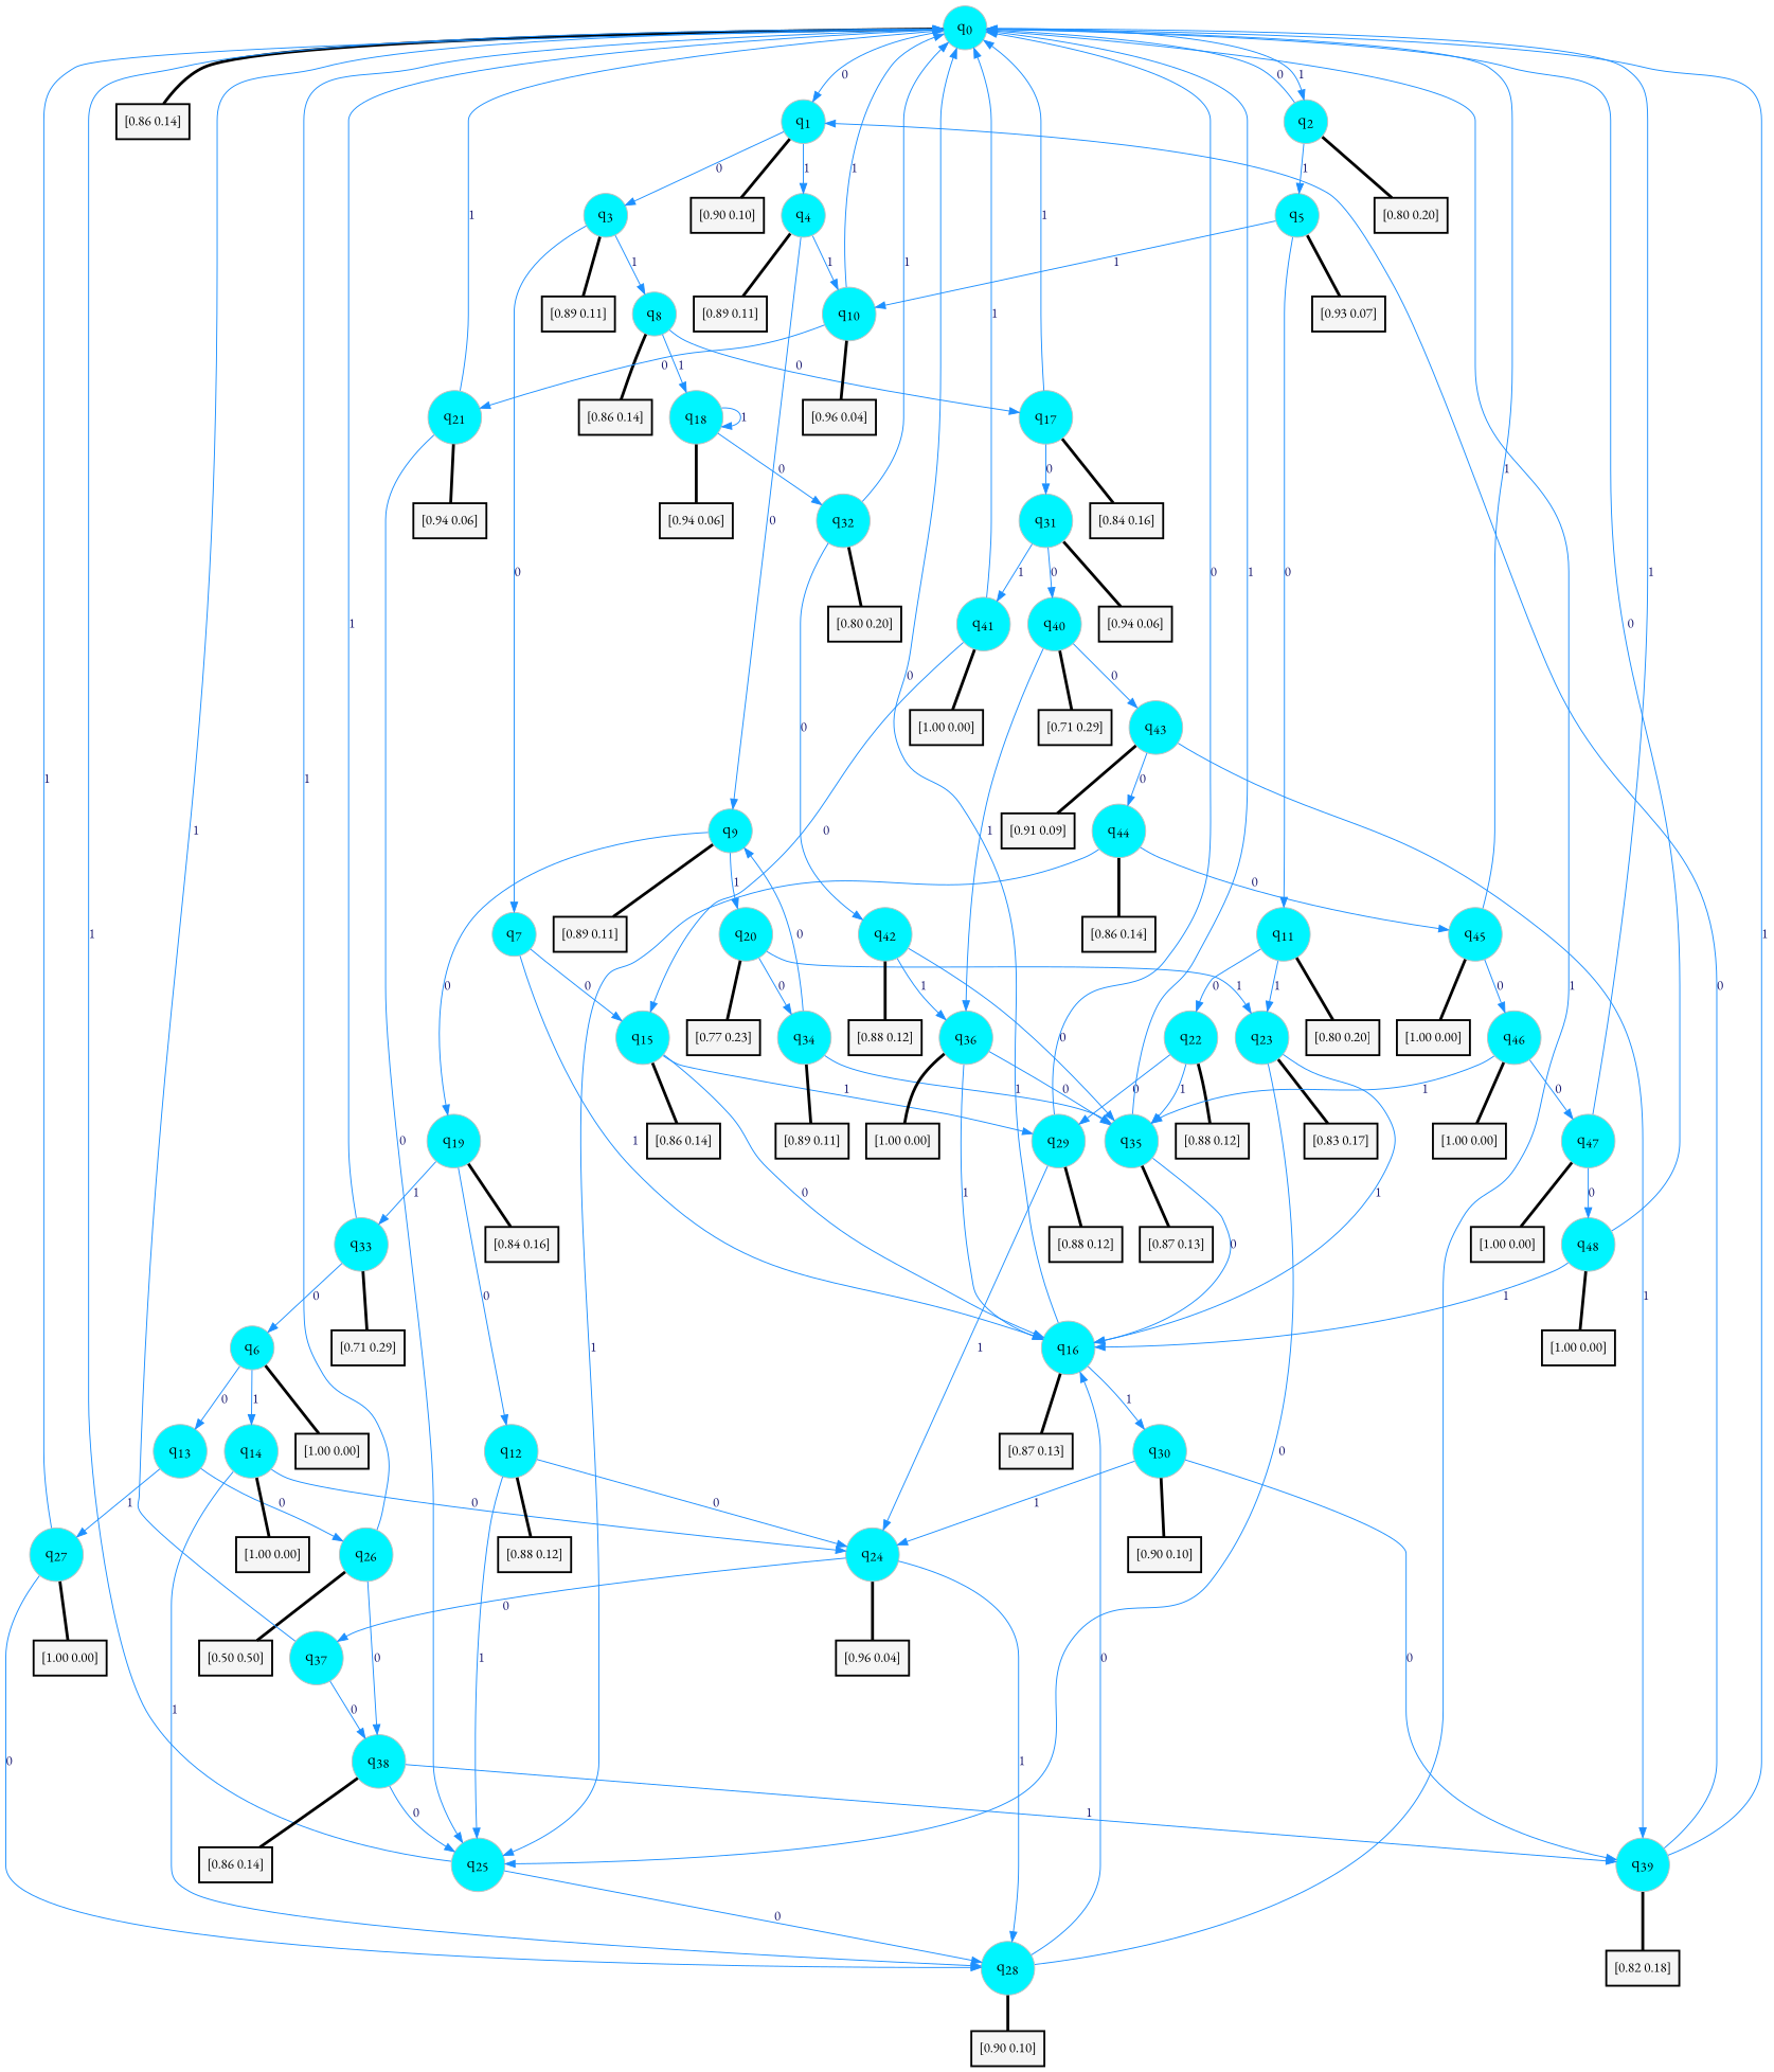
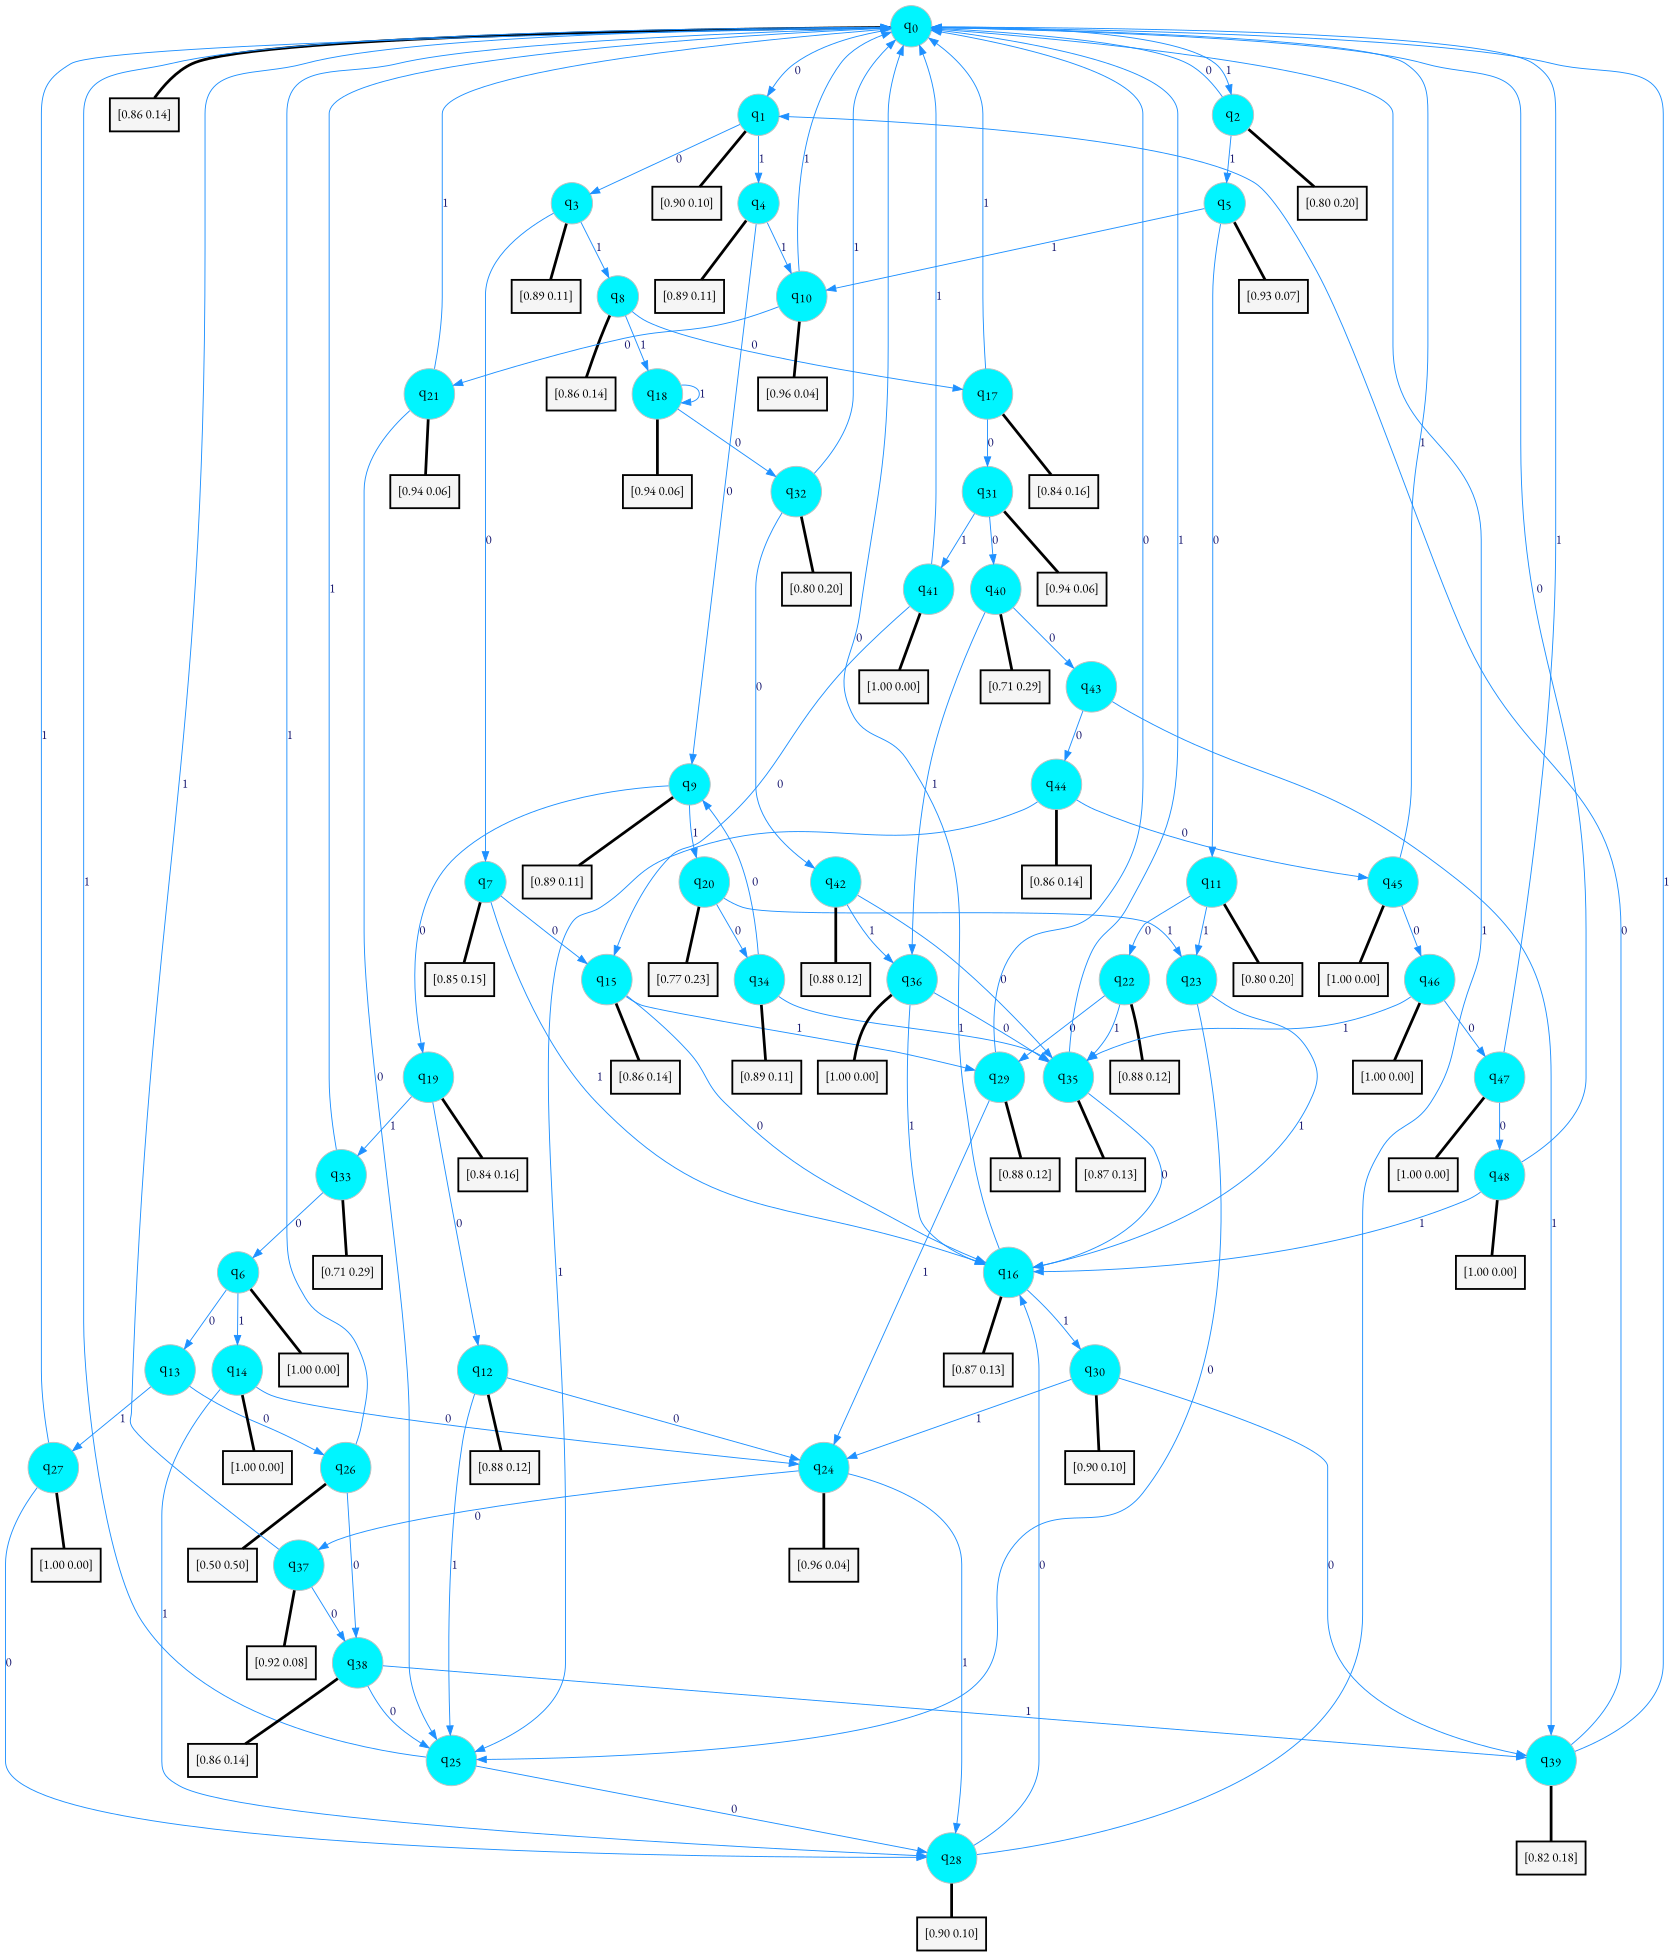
  digraph {
    fontname="EB Garamond"
    rankdir=TD
    node [color=gray fillcolor=turquoise1 fontcolor=black fontname="EB Garamond" fontsize=16 fontweight=bold shape=circle style=filled]
    edge [arrowsize=1 color=dodgerblue1 fontcolor=midnightblue fontname="EB Garamond" fontweight=bold penwidth=1 style=solid weight=20]
    n1 [label=<q<SUB>0</SUB>>]
    n2 [label=<q<SUB>1</SUB>>]
    n3 [label=<q<SUB>2</SUB>>]
    n4 [color=black fillcolor=whitesmoke fontsize=14 label="[0.86 0.14]" penwidth=2 shape=box]
    n5 [label=<q<SUB>3</SUB>>]
    n6 [label=<q<SUB>4</SUB>>]
    n7 [color=black fillcolor=whitesmoke fontsize=14 label="[0.90 0.10]" penwidth=2 shape=box]
    n8 [label=<q<SUB>5</SUB>>]
    n9 [color=black fillcolor=whitesmoke fontsize=14 label="[0.80 0.20]" penwidth=2 shape=box]
    n10 [label=<q<SUB>7</SUB>>]
    n11 [label=<q<SUB>8</SUB>>]
    n12 [color=black fillcolor=whitesmoke fontsize=14 label="[0.89 0.11]" penwidth=2 shape=box]
    n13 [label=<q<SUB>9</SUB>>]
    n14 [label=<q<SUB>10</SUB>>]
    n15 [color=black fillcolor=whitesmoke fontsize=14 label="[0.89 0.11]" penwidth=2 shape=box]
    n16 [label=<q<SUB>11</SUB>>]
    n17 [color=black fillcolor=whitesmoke fontsize=14 label="[0.93 0.07]" penwidth=2 shape=box]
    n18 [label=<q<SUB>15</SUB>>]
    n19 [label=<q<SUB>16</SUB>>]
+   n20 [color=black fillcolor=whitesmoke fontsize=14 label="[0.85 0.15]" penwidth=2 shape=box]
    n21 [label=<q<SUB>17</SUB>>]
    n22 [label=<q<SUB>18</SUB>>]
    n23 [color=black fillcolor=whitesmoke fontsize=14 label="[0.86 0.14]" penwidth=2 shape=box]
    n24 [label=<q<SUB>19</SUB>>]
    n25 [label=<q<SUB>20</SUB>>]
    n26 [color=black fillcolor=whitesmoke fontsize=14 label="[0.89 0.11]" penwidth=2 shape=box]
    n27 [label=<q<SUB>21</SUB>>]
    n28 [color=black fillcolor=whitesmoke fontsize=14 label="[0.96 0.04]" penwidth=2 shape=box]
    n29 [label=<q<SUB>22</SUB>>]
    n30 [label=<q<SUB>23</SUB>>]
    n31 [color=black fillcolor=whitesmoke fontsize=14 label="[0.80 0.20]" penwidth=2 shape=box]
    n32 [label=<q<SUB>6</SUB>>]
    n33 [label=<q<SUB>13</SUB>>]
    n34 [label=<q<SUB>14</SUB>>]
    n35 [color=black fillcolor=whitesmoke fontsize=14 label="[1.00 0.00]" penwidth=2 shape=box]
    n36 [label=<q<SUB>26</SUB>>]
    n37 [label=<q<SUB>27</SUB>>]
    n38 [label=<q<SUB>24</SUB>>]
    n39 [label=<q<SUB>28</SUB>>]
    n40 [color=black fillcolor=whitesmoke fontsize=14 label="[1.00 0.00]" penwidth=2 shape=box]
    n41 [label=<q<SUB>29</SUB>>]
    n42 [color=black fillcolor=whitesmoke fontsize=14 label="[0.86 0.14]" penwidth=2 shape=box]
    n43 [label=<q<SUB>30</SUB>>]
    n44 [color=black fillcolor=whitesmoke fontsize=14 label="[0.87 0.13]" penwidth=2 shape=box]
    n45 [label=<q<SUB>31</SUB>>]
    n46 [color=black fillcolor=whitesmoke fontsize=14 label="[0.84 0.16]" penwidth=2 shape=box]
    n47 [label=<q<SUB>32</SUB>>]
    n48 [color=black fillcolor=whitesmoke fontsize=14 label="[0.94 0.06]" penwidth=2 shape=box]
    n49 [label=<q<SUB>12</SUB>>]
    n50 [label=<q<SUB>33</SUB>>]
    n51 [color=black fillcolor=whitesmoke fontsize=14 label="[0.84 0.16]" penwidth=2 shape=box]
    n52 [label=<q<SUB>34</SUB>>]
    n53 [color=black fillcolor=whitesmoke fontsize=14 label="[0.77 0.23]" penwidth=2 shape=box]
    n54 [label=<q<SUB>25</SUB>>]
    n55 [color=black fillcolor=whitesmoke fontsize=14 label="[0.94 0.06]" penwidth=2 shape=box]
    n56 [label=<q<SUB>35</SUB>>]
    n57 [color=black fillcolor=whitesmoke fontsize=14 label="[0.88 0.12]" penwidth=2 shape=box]
-   n58 [color=black fillcolor=whitesmoke fontsize=14 label="[0.83 0.17]" penwidth=2 shape=box]
    n59 [color=black fillcolor=whitesmoke fontsize=14 label="[0.88 0.12]" penwidth=2 shape=box]
    n60 [label=<q<SUB>37</SUB>>]
    n61 [color=black fillcolor=whitesmoke fontsize=14 label="[0.96 0.04]" penwidth=2 shape=box]
    n62 [label=<q<SUB>38</SUB>>]
    n63 [color=black fillcolor=whitesmoke fontsize=14 label="[0.50 0.50]" penwidth=2 shape=box]
    n64 [color=black fillcolor=whitesmoke fontsize=14 label="[1.00 0.00]" penwidth=2 shape=box]
    n65 [color=black fillcolor=whitesmoke fontsize=14 label="[0.90 0.10]" penwidth=2 shape=box]
    n66 [color=black fillcolor=whitesmoke fontsize=14 label="[0.88 0.12]" penwidth=2 shape=box]
    n67 [label=<q<SUB>39</SUB>>]
    n68 [color=black fillcolor=whitesmoke fontsize=14 label="[0.90 0.10]" penwidth=2 shape=box]
    n69 [label=<q<SUB>40</SUB>>]
    n70 [label=<q<SUB>41</SUB>>]
    n71 [color=black fillcolor=whitesmoke fontsize=14 label="[0.94 0.06]" penwidth=2 shape=box]
    n72 [label=<q<SUB>42</SUB>>]
    n73 [color=black fillcolor=whitesmoke fontsize=14 label="[0.80 0.20]" penwidth=2 shape=box]
    n74 [color=black fillcolor=whitesmoke fontsize=14 label="[0.71 0.29]" penwidth=2 shape=box]
    n75 [color=black fillcolor=whitesmoke fontsize=14 label="[0.89 0.11]" penwidth=2 shape=box]
    n76 [color=black fillcolor=whitesmoke fontsize=14 label="[0.87 0.13]" penwidth=2 shape=box]
+   n77 [color=black fillcolor=whitesmoke fontsize=14 label="[0.92 0.08]" penwidth=2 shape=box]
    n78 [color=black fillcolor=whitesmoke fontsize=14 label="[0.86 0.14]" penwidth=2 shape=box]
    n79 [color=black fillcolor=whitesmoke fontsize=14 label="[0.82 0.18]" penwidth=2 shape=box]
    n80 [label=<q<SUB>36</SUB>>]
    n81 [label=<q<SUB>43</SUB>>]
    n82 [color=black fillcolor=whitesmoke fontsize=14 label="[0.71 0.29]" penwidth=2 shape=box]
    n83 [color=black fillcolor=whitesmoke fontsize=14 label="[1.00 0.00]" penwidth=2 shape=box]
    n84 [color=black fillcolor=whitesmoke fontsize=14 label="[0.88 0.12]" penwidth=2 shape=box]
    n85 [color=black fillcolor=whitesmoke fontsize=14 label="[1.00 0.00]" penwidth=2 shape=box]
    n86 [label=<q<SUB>44</SUB>>]
-   n87 [color=black fillcolor=whitesmoke fontsize=14 label="[0.91 0.09]" penwidth=2 shape=box]
    n88 [label=<q<SUB>45</SUB>>]
    n89 [color=black fillcolor=whitesmoke fontsize=14 label="[0.86 0.14]" penwidth=2 shape=box]
    n90 [label=<q<SUB>46</SUB>>]
    n91 [color=black fillcolor=whitesmoke fontsize=14 label="[1.00 0.00]" penwidth=2 shape=box]
    n92 [label=<q<SUB>47</SUB>>]
    n93 [color=black fillcolor=whitesmoke fontsize=14 label="[1.00 0.00]" penwidth=2 shape=box]
    n94 [label=<q<SUB>48</SUB>>]
    n95 [color=black fillcolor=whitesmoke fontsize=14 label="[1.00 0.00]" penwidth=2 shape=box]
    n96 [color=black fillcolor=whitesmoke fontsize=14 label="[1.00 0.00]" penwidth=2 shape=box]
    n1 -> n2 [label=0]
    n1 -> n3 [label=1]
    n1 -> n4 [arrowhead=none color=black penwidth=3]
    n2 -> n5 [label=0]
    n2 -> n6 [label=1]
    n2 -> n7 [arrowhead=none color=black penwidth=3]
    n3 -> n1 [label=0]
    n3 -> n8 [label=1]
    n3 -> n9 [arrowhead=none color=black penwidth=3]
    n5 -> n10 [label=0]
    n5 -> n11 [label=1]
    n5 -> n12 [arrowhead=none color=black penwidth=3]
    n6 -> n13 [label=0]
    n6 -> n14 [label=1]
    n6 -> n15 [arrowhead=none color=black penwidth=3]
    n8 -> n14 [label=1]
    n8 -> n16 [label=0]
    n8 -> n17 [arrowhead=none color=black penwidth=3]
    n10 -> n18 [label=0]
    n10 -> n19 [label=1]
+   n10 -> n20 [arrowhead=none color=black penwidth=3]
    n11 -> n21 [label=0]
    n11 -> n22 [label=1]
    n11 -> n23 [arrowhead=none color=black penwidth=3]
    n13 -> n24 [label=0]
    n13 -> n25 [label=1]
    n13 -> n26 [arrowhead=none color=black penwidth=3]
    n14 -> n1 [label=1]
    n14 -> n27 [label=0]
    n14 -> n28 [arrowhead=none color=black penwidth=3]
    n16 -> n29 [label=0]
    n16 -> n30 [label=1]
    n16 -> n31 [arrowhead=none color=black penwidth=3]
    n18 -> n19 [label=0]
    n18 -> n41 [label=1]
    n18 -> n42 [arrowhead=none color=black penwidth=3]
    n19 -> n1 [label=0]
    n19 -> n43 [label=1]
    n19 -> n44 [arrowhead=none color=black penwidth=3]
    n21 -> n1 [label=1]
    n21 -> n45 [label=0]
    n21 -> n46 [arrowhead=none color=black penwidth=3]
    n22 -> n22 [label=1]
    n22 -> n47 [label=0]
    n22 -> n48 [arrowhead=none color=black penwidth=3]
    n24 -> n49 [label=0]
    n24 -> n50 [label=1]
    n24 -> n51 [arrowhead=none color=black penwidth=3]
    n25 -> n30 [label=1]
    n25 -> n52 [label=0]
    n25 -> n53 [arrowhead=none color=black penwidth=3]
    n27 -> n1 [label=1]
    n27 -> n54 [label=0]
    n27 -> n55 [arrowhead=none color=black penwidth=3]
    n29 -> n41 [label=0]
    n29 -> n56 [label=1]
    n29 -> n57 [arrowhead=none color=black penwidth=3]
    n30 -> n19 [label=1]
    n30 -> n54 [label=0]
-   n30 -> n58 [arrowhead=none color=black penwidth=3]
    n32 -> n33 [label=0]
    n32 -> n34 [label=1]
    n32 -> n35 [arrowhead=none color=black penwidth=3]
    n33 -> n36 [label=0]
    n33 -> n37 [label=1]
    n34 -> n38 [label=0]
    n34 -> n39 [label=1]
    n34 -> n40 [arrowhead=none color=black penwidth=3]
    n36 -> n1 [label=1]
    n36 -> n62 [label=0]
    n36 -> n63 [arrowhead=none color=black penwidth=3]
    n37 -> n1 [label=1]
    n37 -> n39 [label=0]
    n37 -> n64 [arrowhead=none color=black penwidth=3]
    n38 -> n39 [label=1]
    n38 -> n60 [label=0]
    n38 -> n61 [arrowhead=none color=black penwidth=3]
    n39 -> n1 [label=1]
    n39 -> n19 [label=0]
    n39 -> n65 [arrowhead=none color=black penwidth=3]
    n41 -> n1 [label=0]
    n41 -> n38 [label=1]
    n41 -> n66 [arrowhead=none color=black penwidth=3]
    n43 -> n38 [label=1]
    n43 -> n67 [label=0]
    n43 -> n68 [arrowhead=none color=black penwidth=3]
    n45 -> n69 [label=0]
    n45 -> n70 [label=1]
    n45 -> n71 [arrowhead=none color=black penwidth=3]
    n47 -> n1 [label=1]
    n47 -> n72 [label=0]
    n47 -> n73 [arrowhead=none color=black penwidth=3]
    n49 -> n38 [label=0]
    n49 -> n54 [label=1]
    n49 -> n59 [arrowhead=none color=black penwidth=3]
    n50 -> n1 [label=1]
    n50 -> n32 [label=0]
    n50 -> n74 [arrowhead=none color=black penwidth=3]
    n52 -> n13 [label=0]
    n52 -> n56 [label=1]
    n52 -> n75 [arrowhead=none color=black penwidth=3]
    n54 -> n1 [label=1]
    n54 -> n39 [label=0]
    n56 -> n1 [label=1]
    n56 -> n19 [label=0]
    n56 -> n76 [arrowhead=none color=black penwidth=3]
    n60 -> n1 [label=1]
    n60 -> n62 [label=0]
+   n60 -> n77 [arrowhead=none color=black penwidth=3]
    n62 -> n54 [label=0]
    n62 -> n67 [label=1]
    n62 -> n78 [arrowhead=none color=black penwidth=3]
    n67 -> n1 [label=1]
    n67 -> n2 [label=0]
    n67 -> n79 [arrowhead=none color=black penwidth=3]
    n69 -> n80 [label=1]
    n69 -> n81 [label=0]
    n69 -> n82 [arrowhead=none color=black penwidth=3]
    n70 -> n1 [label=1]
    n70 -> n18 [label=0]
    n70 -> n83 [arrowhead=none color=black penwidth=3]
    n72 -> n56 [label=0]
    n72 -> n80 [label=1]
    n72 -> n84 [arrowhead=none color=black penwidth=3]
    n80 -> n19 [label=1]
    n80 -> n56 [label=0]
    n80 -> n85 [arrowhead=none color=black penwidth=3]
    n81 -> n67 [label=1]
    n81 -> n86 [label=0]
-   n81 -> n87 [arrowhead=none color=black penwidth=3]
    n86 -> n54 [label=1]
    n86 -> n88 [label=0]
    n86 -> n89 [arrowhead=none color=black penwidth=3]
    n88 -> n1 [label=1]
    n88 -> n90 [label=0]
    n88 -> n91 [arrowhead=none color=black penwidth=3]
    n90 -> n56 [label=1]
    n90 -> n92 [label=0]
    n90 -> n93 [arrowhead=none color=black penwidth=3]
    n92 -> n1 [label=1]
    n92 -> n94 [label=0]
    n92 -> n95 [arrowhead=none color=black penwidth=3]
    n94 -> n1 [label=0]
    n94 -> n19 [label=1]
    n94 -> n96 [arrowhead=none color=black penwidth=3]
  }
